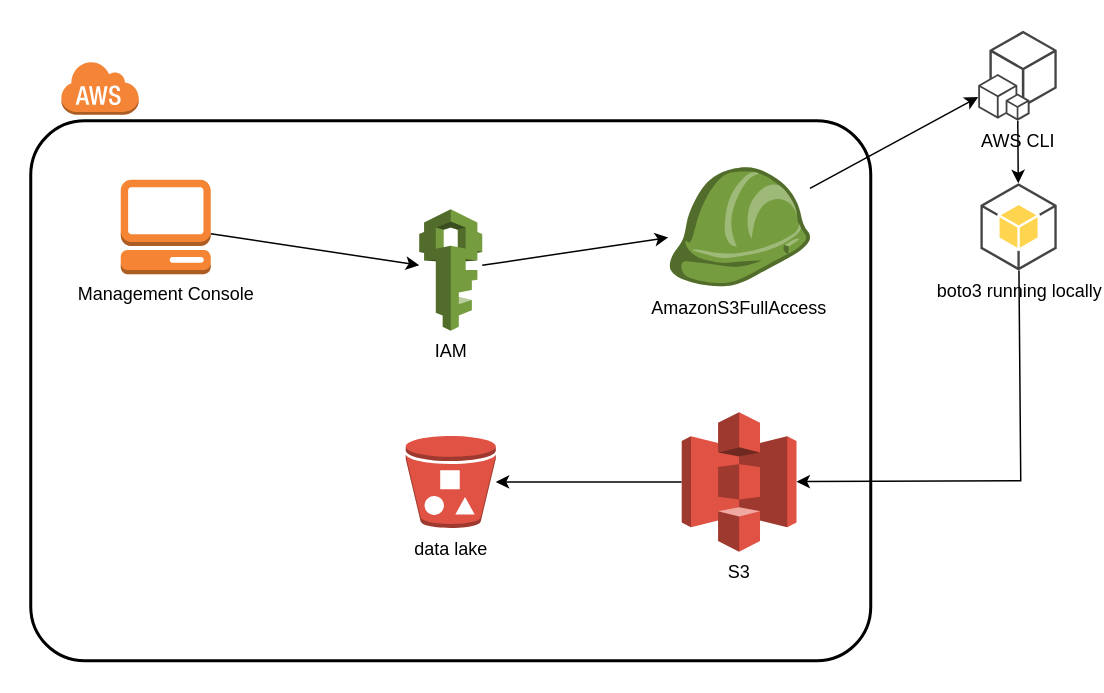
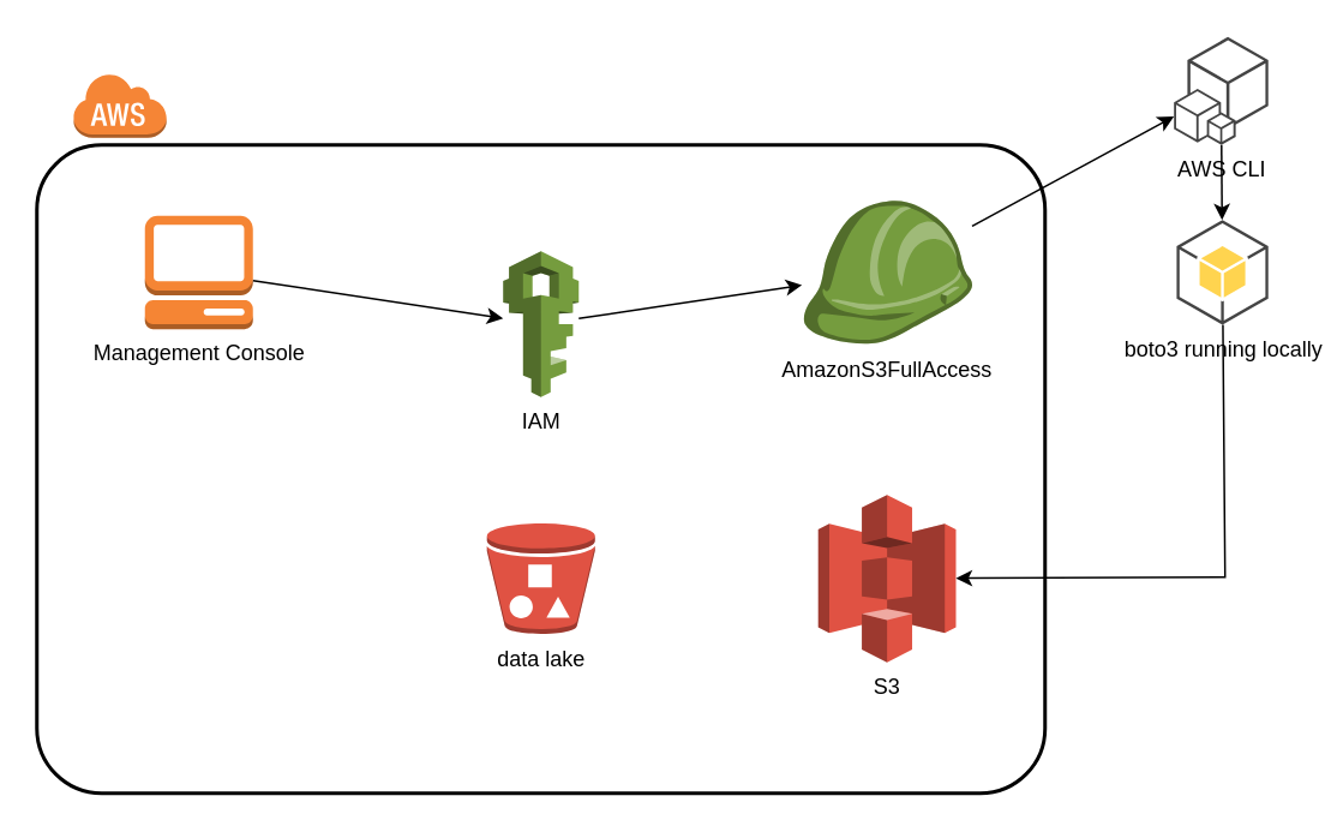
  <mxCell id="0" />
  <mxCell id="1" parent="0" />
  <mxCell id="2" value="" style="rounded=1;arcSize=10;dashed=0;fillColor=none;gradientColor=none;strokeWidth=2;" vertex="1" parent="1"><mxGeometry x="20" y="80" width="560" height="360" as="geometry" /></mxCell>
- <mxCell id="3" style="edgeStyle=none;rounded=0;orthogonalLoop=1;jettySize=auto;html=1;" edge="1" parent="1" source="4" target="5"><mxGeometry relative="1" as="geometry" /></mxCell>
  <mxCell id="4" value="S3" style="outlineConnect=0;dashed=0;verticalLabelPosition=bottom;verticalAlign=top;align=center;html=1;shape=mxgraph.aws3.s3;fillColor=#E05243;gradientColor=none;" vertex="1" parent="1"><mxGeometry x="454" y="274.25" width="76.5" height="93" as="geometry" /></mxCell>
  <mxCell id="5" value="data lake" style="outlineConnect=0;dashed=0;verticalLabelPosition=bottom;verticalAlign=top;align=center;html=1;shape=mxgraph.aws3.bucket_with_objects;fillColor=#E05243;gradientColor=none;" vertex="1" parent="1"><mxGeometry x="270" y="290" width="60" height="61.5" as="geometry" /></mxCell>
  <mxCell id="6" style="edgeStyle=none;rounded=0;orthogonalLoop=1;jettySize=auto;html=1;" edge="1" parent="1" source="7" target="4"><mxGeometry relative="1" as="geometry"><Array as="points"><mxPoint x="680" y="320" /></Array></mxGeometry></mxCell>
  <mxCell id="7" value="boto3 running locally" style="outlineConnect=0;dashed=0;verticalLabelPosition=bottom;verticalAlign=top;align=center;html=1;shape=mxgraph.aws3.android;fillColor=#FFD44F;aspect=fixed;" vertex="1" parent="1"><mxGeometry x="653.12" y="121.68" width="50.86" height="58.13" as="geometry" /></mxCell>
  <mxCell id="8" style="edgeStyle=none;rounded=0;orthogonalLoop=1;jettySize=auto;html=1;" edge="1" parent="1" source="9" target="11"><mxGeometry relative="1" as="geometry" /></mxCell>
  <mxCell id="9" value="IAM" style="outlineConnect=0;dashed=0;verticalLabelPosition=bottom;verticalAlign=top;align=center;html=1;shape=mxgraph.aws3.iam;fillColor=#759C3E;gradientColor=none;" vertex="1" parent="1"><mxGeometry x="279" y="139" width="42" height="81" as="geometry" /></mxCell>
  <mxCell id="10" style="edgeStyle=none;rounded=0;orthogonalLoop=1;jettySize=auto;html=1;" edge="1" parent="1" source="11" target="16"><mxGeometry relative="1" as="geometry" /></mxCell>
  <mxCell id="11" value="AmazonS3FullAccess" style="outlineConnect=0;dashed=0;verticalLabelPosition=bottom;verticalAlign=top;align=center;html=1;shape=mxgraph.aws3.role;fillColor=#759C3E;gradientColor=none;" vertex="1" parent="1"><mxGeometry x="445" y="111" width="94.5" height="79.5" as="geometry" /></mxCell>
  <mxCell id="12" style="edgeStyle=none;rounded=0;orthogonalLoop=1;jettySize=auto;html=1;" edge="1" parent="1" source="13" target="9"><mxGeometry relative="1" as="geometry" /></mxCell>
  <mxCell id="13" value="Management Console" style="outlineConnect=0;dashed=0;verticalLabelPosition=bottom;verticalAlign=top;align=center;html=1;shape=mxgraph.aws3.management_console;fillColor=#F58534;gradientColor=none;" vertex="1" parent="1"><mxGeometry x="80" y="119.25" width="60" height="63" as="geometry" /></mxCell>
  <mxCell id="14" value="" style="dashed=0;html=1;shape=mxgraph.aws3.cloud;fillColor=#F58536;gradientColor=none;dashed=0;" vertex="1" parent="1"><mxGeometry x="40" y="40" width="52" height="36" as="geometry" /></mxCell>
  <mxCell id="15" style="edgeStyle=none;rounded=0;orthogonalLoop=1;jettySize=auto;html=1;" edge="1" parent="1" source="16" target="7"><mxGeometry relative="1" as="geometry" /></mxCell>
  <mxCell id="16" value="AWS CLI" style="outlineConnect=0;dashed=0;verticalLabelPosition=bottom;verticalAlign=top;align=center;html=1;shape=mxgraph.aws3.cli;fillColor=#444444;gradientColor=none;aspect=fixed;" vertex="1" parent="1"><mxGeometry x="651.62" y="20" width="52.36" height="60" as="geometry" /></mxCell>
